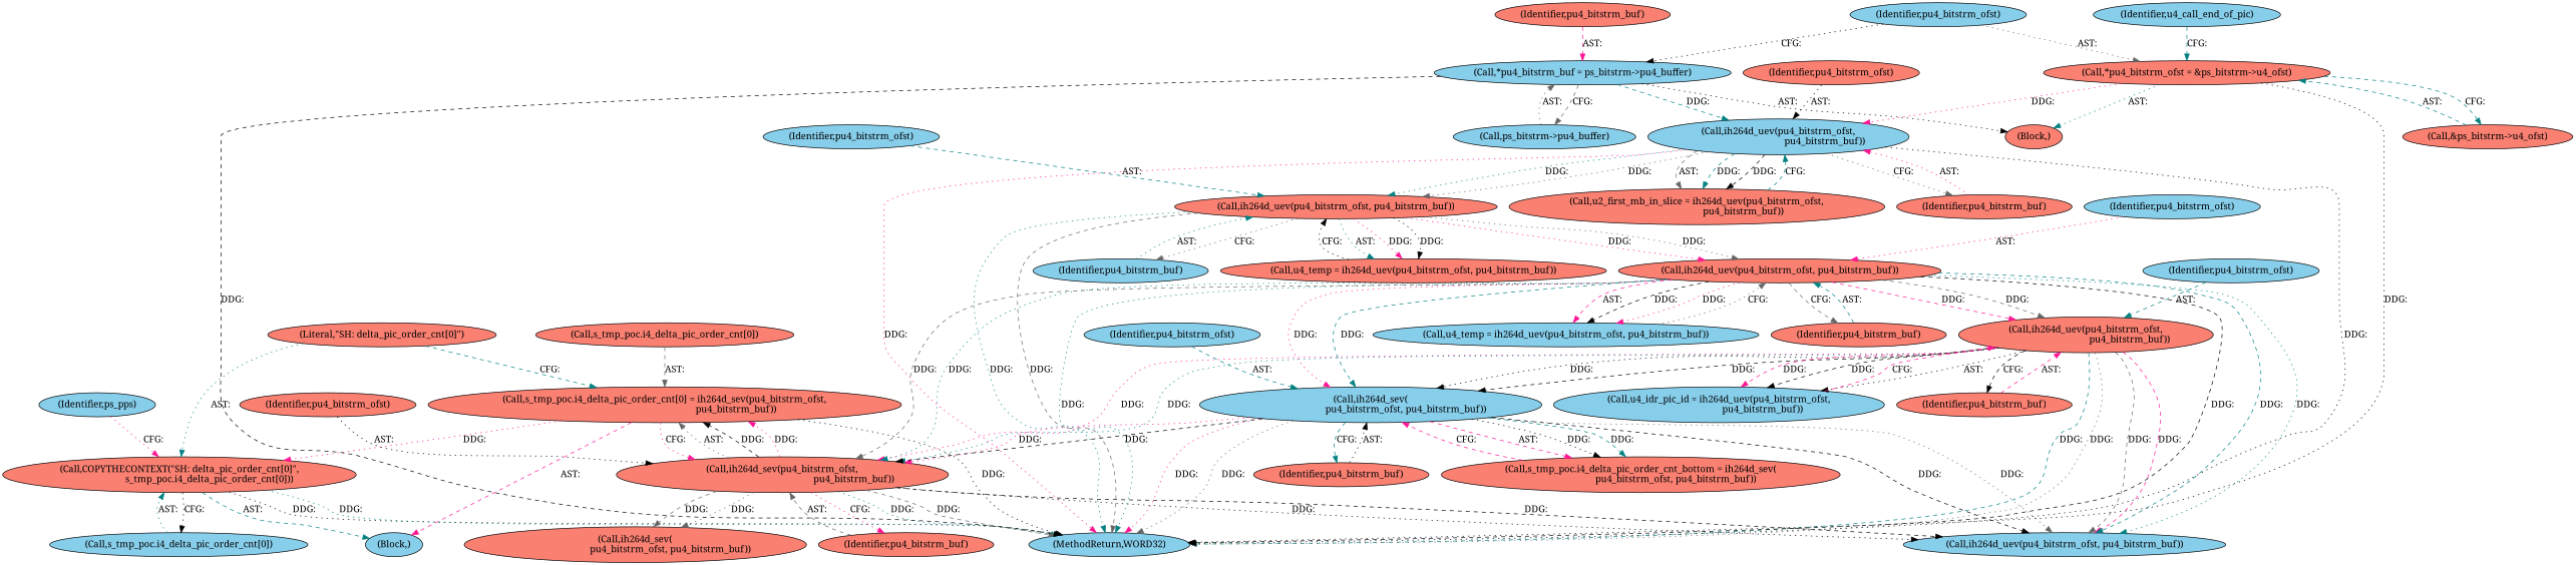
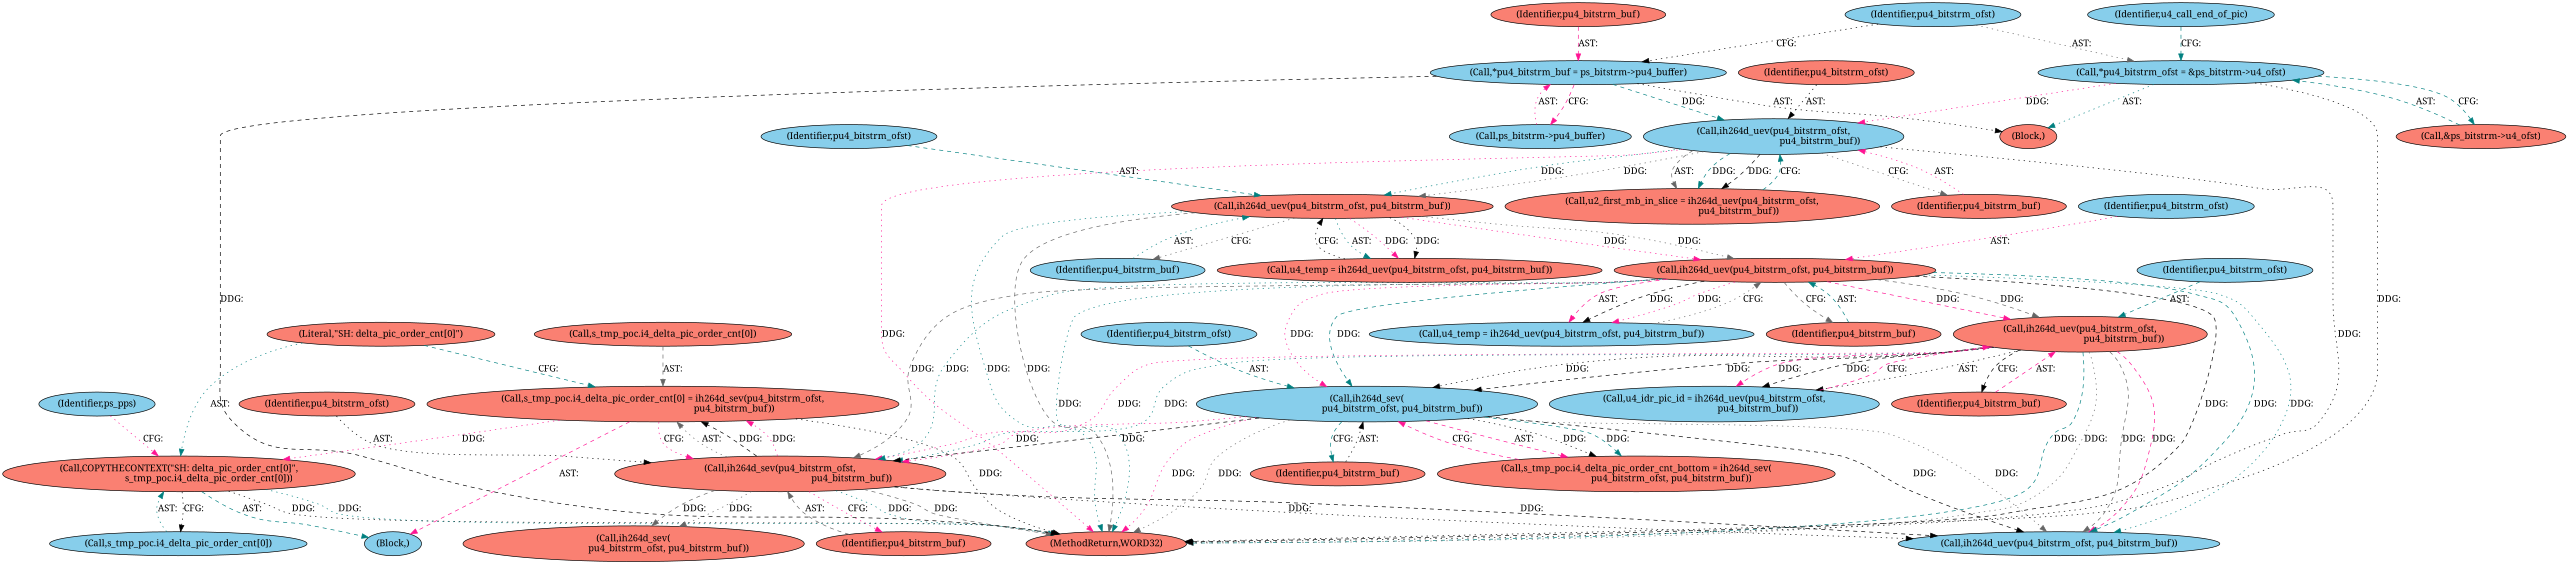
  digraph {
    fontname="Noto Serif"
    node [fillcolor=salmon fontname="Noto Serif" style=filled]
    edge [color=teal fontname="Noto Serif" style=dotted]
    n1 [label="(Call,COPYTHECONTEXT(\"SH: delta_pic_order_cnt[0]\",\n                        s_tmp_poc.i4_delta_pic_order_cnt[0]))"]
    n2 [fillcolor=skyblue label="(Call,s_tmp_poc.i4_delta_pic_order_cnt[0])"]
    n3 [fillcolor=skyblue label="(Block,)"]
-   n4 [fillcolor=skyblue label="(MethodReturn,WORD32)"]
+   n4 [label="(MethodReturn,WORD32)"]
    n5 [label="(Call,s_tmp_poc.i4_delta_pic_order_cnt[0] = ih264d_sev(pu4_bitstrm_ofst,\n                                                         pu4_bitstrm_buf))"]
    n6 [label="(Call,ih264d_sev(pu4_bitstrm_ofst,\n                                                         pu4_bitstrm_buf))"]
    n7 [label="(Identifier,pu4_bitstrm_buf)"]
    n8 [fillcolor=skyblue label="(Call,ih264d_uev(pu4_bitstrm_ofst, pu4_bitstrm_buf))"]
    n9 [label="(Call,ih264d_sev(\n                            pu4_bitstrm_ofst, pu4_bitstrm_buf))"]
    n10 [label="(Call,ih264d_uev(pu4_bitstrm_ofst,\n                                   pu4_bitstrm_buf))"]
    n11 [fillcolor=skyblue label="(Call,ih264d_sev(\n                            pu4_bitstrm_ofst, pu4_bitstrm_buf))"]
    n12 [label="(Identifier,pu4_bitstrm_buf)"]
    n13 [fillcolor=skyblue label="(Call,u4_idr_pic_id = ih264d_uev(pu4_bitstrm_ofst,\n                                   pu4_bitstrm_buf))"]
    n14 [label="(Call,s_tmp_poc.i4_delta_pic_order_cnt_bottom = ih264d_sev(\n                            pu4_bitstrm_ofst, pu4_bitstrm_buf))"]
    n15 [label="(Identifier,pu4_bitstrm_buf)"]
    n16 [label="(Call,ih264d_uev(pu4_bitstrm_ofst, pu4_bitstrm_buf))"]
    n17 [fillcolor=skyblue label="(Call,u4_temp = ih264d_uev(pu4_bitstrm_ofst, pu4_bitstrm_buf))"]
    n18 [label="(Identifier,pu4_bitstrm_buf)"]
    n19 [label="(Call,ih264d_uev(pu4_bitstrm_ofst, pu4_bitstrm_buf))"]
    n20 [fillcolor=skyblue label="(Identifier,pu4_bitstrm_buf)"]
    n21 [label="(Call,u4_temp = ih264d_uev(pu4_bitstrm_ofst, pu4_bitstrm_buf))"]
    n22 [fillcolor=skyblue label="(Call,ih264d_uev(pu4_bitstrm_ofst,\n                                     pu4_bitstrm_buf))"]
    n23 [label="(Call,u2_first_mb_in_slice = ih264d_uev(pu4_bitstrm_ofst,\n                                     pu4_bitstrm_buf))"]
    n24 [label="(Identifier,pu4_bitstrm_buf)"]
-   n25 [label="(Call,*pu4_bitstrm_ofst = &ps_bitstrm->u4_ofst)"]
+   n25 [fillcolor=skyblue label="(Call,*pu4_bitstrm_ofst = &ps_bitstrm->u4_ofst)"]
    n26 [label="(Call,&ps_bitstrm->u4_ofst)"]
    n27 [label="(Block,)"]
    n28 [fillcolor=skyblue label="(Call,*pu4_bitstrm_buf = ps_bitstrm->pu4_buffer)"]
    n29 [fillcolor=skyblue label="(Call,ps_bitstrm->pu4_buffer)"]
    n30 [fillcolor=skyblue label="(Identifier,pu4_bitstrm_ofst)"]
    n31 [fillcolor=skyblue label="(Identifier,pu4_bitstrm_ofst)"]
    n32 [fillcolor=skyblue label="(Identifier,u4_call_end_of_pic)"]
    n33 [fillcolor=skyblue label="(Identifier,ps_pps)"]
    n34 [fillcolor=skyblue label="(Identifier,pu4_bitstrm_ofst)"]
    n35 [label="(Literal,\"SH: delta_pic_order_cnt[0]\")"]
    n36 [fillcolor=skyblue label="(Identifier,pu4_bitstrm_ofst)"]
    n37 [label="(Identifier,pu4_bitstrm_ofst)"]
    n38 [label="(Identifier,pu4_bitstrm_ofst)"]
    n39 [fillcolor=skyblue label="(Identifier,pu4_bitstrm_ofst)"]
    n40 [label="(Call,s_tmp_poc.i4_delta_pic_order_cnt[0])"]
    n41 [label="(Identifier,pu4_bitstrm_buf)"]
    n1 -> n2 [color=black label="CFG: "]
    n1 -> n3 [label="AST: " style=dashed]
    n1 -> n4 [color=black label="DDG: "]
    n1 -> n4 [label="DDG: "]
    n2 -> n1 [label="AST: "]
    n5 -> n1 [color=deeppink label="DDG: "]
    n5 -> n3 [color=deeppink label="AST: " style=dashed]
    n5 -> n4 [color=black label="DDG: "]
    n5 -> n6 [color=deeppink label="CFG: "]
    n6 -> n4 [label="DDG: "]
    n6 -> n4 [color=gray40 label="DDG: " style=dashed]
    n6 -> n5 [color=gray40 label="AST: "]
    n6 -> n5 [color=black label="DDG: " style=dashed]
    n6 -> n5 [color=deeppink label="DDG: "]
    n6 -> n7 [color=deeppink label="CFG: "]
    n6 -> n8 [color=black label="DDG: "]
    n6 -> n8 [color=black label="DDG: " style=dashed]
    n6 -> n9 [color=gray40 label="DDG: " style=dashed]
    n6 -> n9 [color=gray40 label="DDG: "]
    n7 -> n6 [color=gray40 label="AST: " style=dashed]
    n10 -> n4 [label="DDG: " style=dashed]
    n10 -> n4 [color=gray40 label="DDG: "]
    n10 -> n6 [color=deeppink label="DDG: "]
    n10 -> n6 [label="DDG: "]
    n10 -> n8 [color=gray40 label="DDG: " style=dashed]
    n10 -> n8 [color=deeppink label="DDG: " style=dashed]
    n10 -> n11 [color=black label="DDG: "]
    n10 -> n11 [color=black label="DDG: " style=dashed]
    n10 -> n12 [color=black label="CFG: " style=dashed]
    n10 -> n13 [color=black label="AST: "]
    n10 -> n13 [color=deeppink label="DDG: " style=dashed]
    n10 -> n13 [color=black label="DDG: " style=dashed]
    n11 -> n4 [color=deeppink label="DDG: "]
    n11 -> n4 [color=gray40 label="DDG: "]
    n11 -> n6 [color=deeppink label="DDG: "]
    n11 -> n6 [color=black label="DDG: " style=dashed]
    n11 -> n8 [color=gray40 label="DDG: "]
    n11 -> n8 [color=black label="DDG: " style=dashed]
    n11 -> n14 [color=deeppink label="AST: " style=dashed]
    n11 -> n14 [color=black label="DDG: "]
    n11 -> n14 [label="DDG: " style=dashed]
    n11 -> n15 [label="CFG: " style=dashed]
    n12 -> n10 [color=deeppink label="AST: " style=dashed]
    n13 -> n10 [color=deeppink label="CFG: " style=dashed]
    n14 -> n11 [color=deeppink label="CFG: " style=dashed]
    n15 -> n11 [color=black label="AST: "]
    n16 -> n4 [label="DDG: "]
    n16 -> n4 [color=black label="DDG: " style=dashed]
    n16 -> n6 [label="DDG: "]
    n16 -> n6 [color=gray40 label="DDG: " style=dashed]
    n16 -> n8 [label="DDG: " style=dashed]
    n16 -> n8 [label="DDG: "]
    n16 -> n10 [color=deeppink label="DDG: " style=dashed]
    n16 -> n10 [color=gray40 label="DDG: " style=dashed]
    n16 -> n11 [color=deeppink label="DDG: "]
    n16 -> n11 [label="DDG: " style=dashed]
    n16 -> n17 [color=deeppink label="AST: " style=dashed]
    n16 -> n17 [color=black label="DDG: " style=dashed]
    n16 -> n17 [color=deeppink label="DDG: "]
    n16 -> n18 [color=gray40 label="CFG: " style=dashed]
    n17 -> n16 [color=gray40 label="CFG: "]
    n18 -> n16 [label="AST: " style=dashed]
    n19 -> n4 [label="DDG: "]
    n19 -> n4 [color=gray40 label="DDG: " style=dashed]
    n19 -> n16 [color=deeppink label="DDG: "]
    n19 -> n16 [color=gray40 label="DDG: "]
    n19 -> n20 [color=gray40 label="CFG: "]
    n19 -> n21 [label="AST: "]
    n19 -> n21 [color=deeppink label="DDG: "]
    n19 -> n21 [color=black label="DDG: "]
    n20 -> n19 [label="AST: "]
    n21 -> n19 [color=black label="CFG: "]
    n22 -> n4 [color=deeppink label="DDG: "]
    n22 -> n4 [color=black label="DDG: "]
    n22 -> n19 [label="DDG: "]
    n22 -> n19 [color=gray40 label="DDG: "]
    n22 -> n23 [color=gray40 label="AST: " style=dashed]
    n22 -> n23 [label="DDG: " style=dashed]
    n22 -> n23 [color=black label="DDG: " style=dashed]
    n22 -> n24 [color=gray40 label="CFG: "]
    n23 -> n22 [label="CFG: " style=dashed]
    n24 -> n22 [color=deeppink label="AST: "]
    n25 -> n4 [color=black label="DDG: "]
    n25 -> n22 [color=deeppink label="DDG: "]
    n25 -> n26 [label="CFG: " style=dashed]
    n25 -> n27 [label="AST: "]
    n26 -> n25 [label="AST: " style=dashed]
    n28 -> n4 [color=black label="DDG: " style=dashed]
    n28 -> n22 [label="DDG: " style=dashed]
    n28 -> n27 [color=black label="AST: "]
-   n28 -> n29 [color=gray40 label="CFG: " style=dashed]
-   n29 -> n28 [color=gray40 label="AST: "]
+   n28 -> n29 [color=deeppink label="CFG: " style=dashed]
+   n29 -> n28 [color=deeppink label="AST: "]
    n30 -> n19 [label="AST: " style=dashed]
    n31 -> n25 [color=gray40 label="AST: "]
    n31 -> n28 [color=black label="CFG: "]
    n32 -> n25 [label="CFG: " style=dashed]
    n33 -> n1 [color=deeppink label="CFG: "]
    n34 -> n16 [color=deeppink label="AST: "]
    n35 -> n1 [label="AST: "]
    n35 -> n5 [label="CFG: " style=dashed]
    n36 -> n11 [label="AST: " style=dashed]
    n37 -> n6 [color=black label="AST: "]
    n38 -> n22 [color=black label="AST: "]
    n39 -> n10 [label="AST: " style=dashed]
    n40 -> n5 [color=gray40 label="AST: " style=dashed]
    n41 -> n28 [color=deeppink label="AST: " style=dashed]
  }
